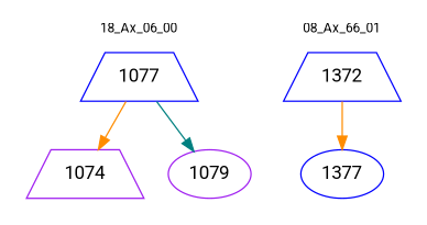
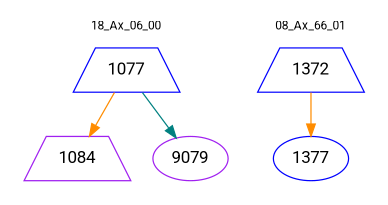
  digraph {
    fontname=Roboto
    node [color=blue fontname=Roboto shape=trapezium]
    edge [color=darkorange fontname=Roboto]
    n1 [label=1077]
-   n2 [color=purple label=1074]
-   n3 [color=purple label=1079 shape=ellipse]
+   n2 [color=purple label=1084]
+   n3 [color=purple label=9079 shape=ellipse]
    n4 [label=1372]
    n5 [label=1377 shape=ellipse]
    subgraph cluster_1 {
      color=white
      fontsize=10
      label="18_Ax_06_00"
      n1
      n2
      n3
    }
    subgraph cluster_2 {
      color=white
      fontsize=10
      label="08_Ax_66_01"
      n4
      n5
    }
    n1 -> n2
    n1 -> n3 [color=teal]
    n4 -> n5
  }
